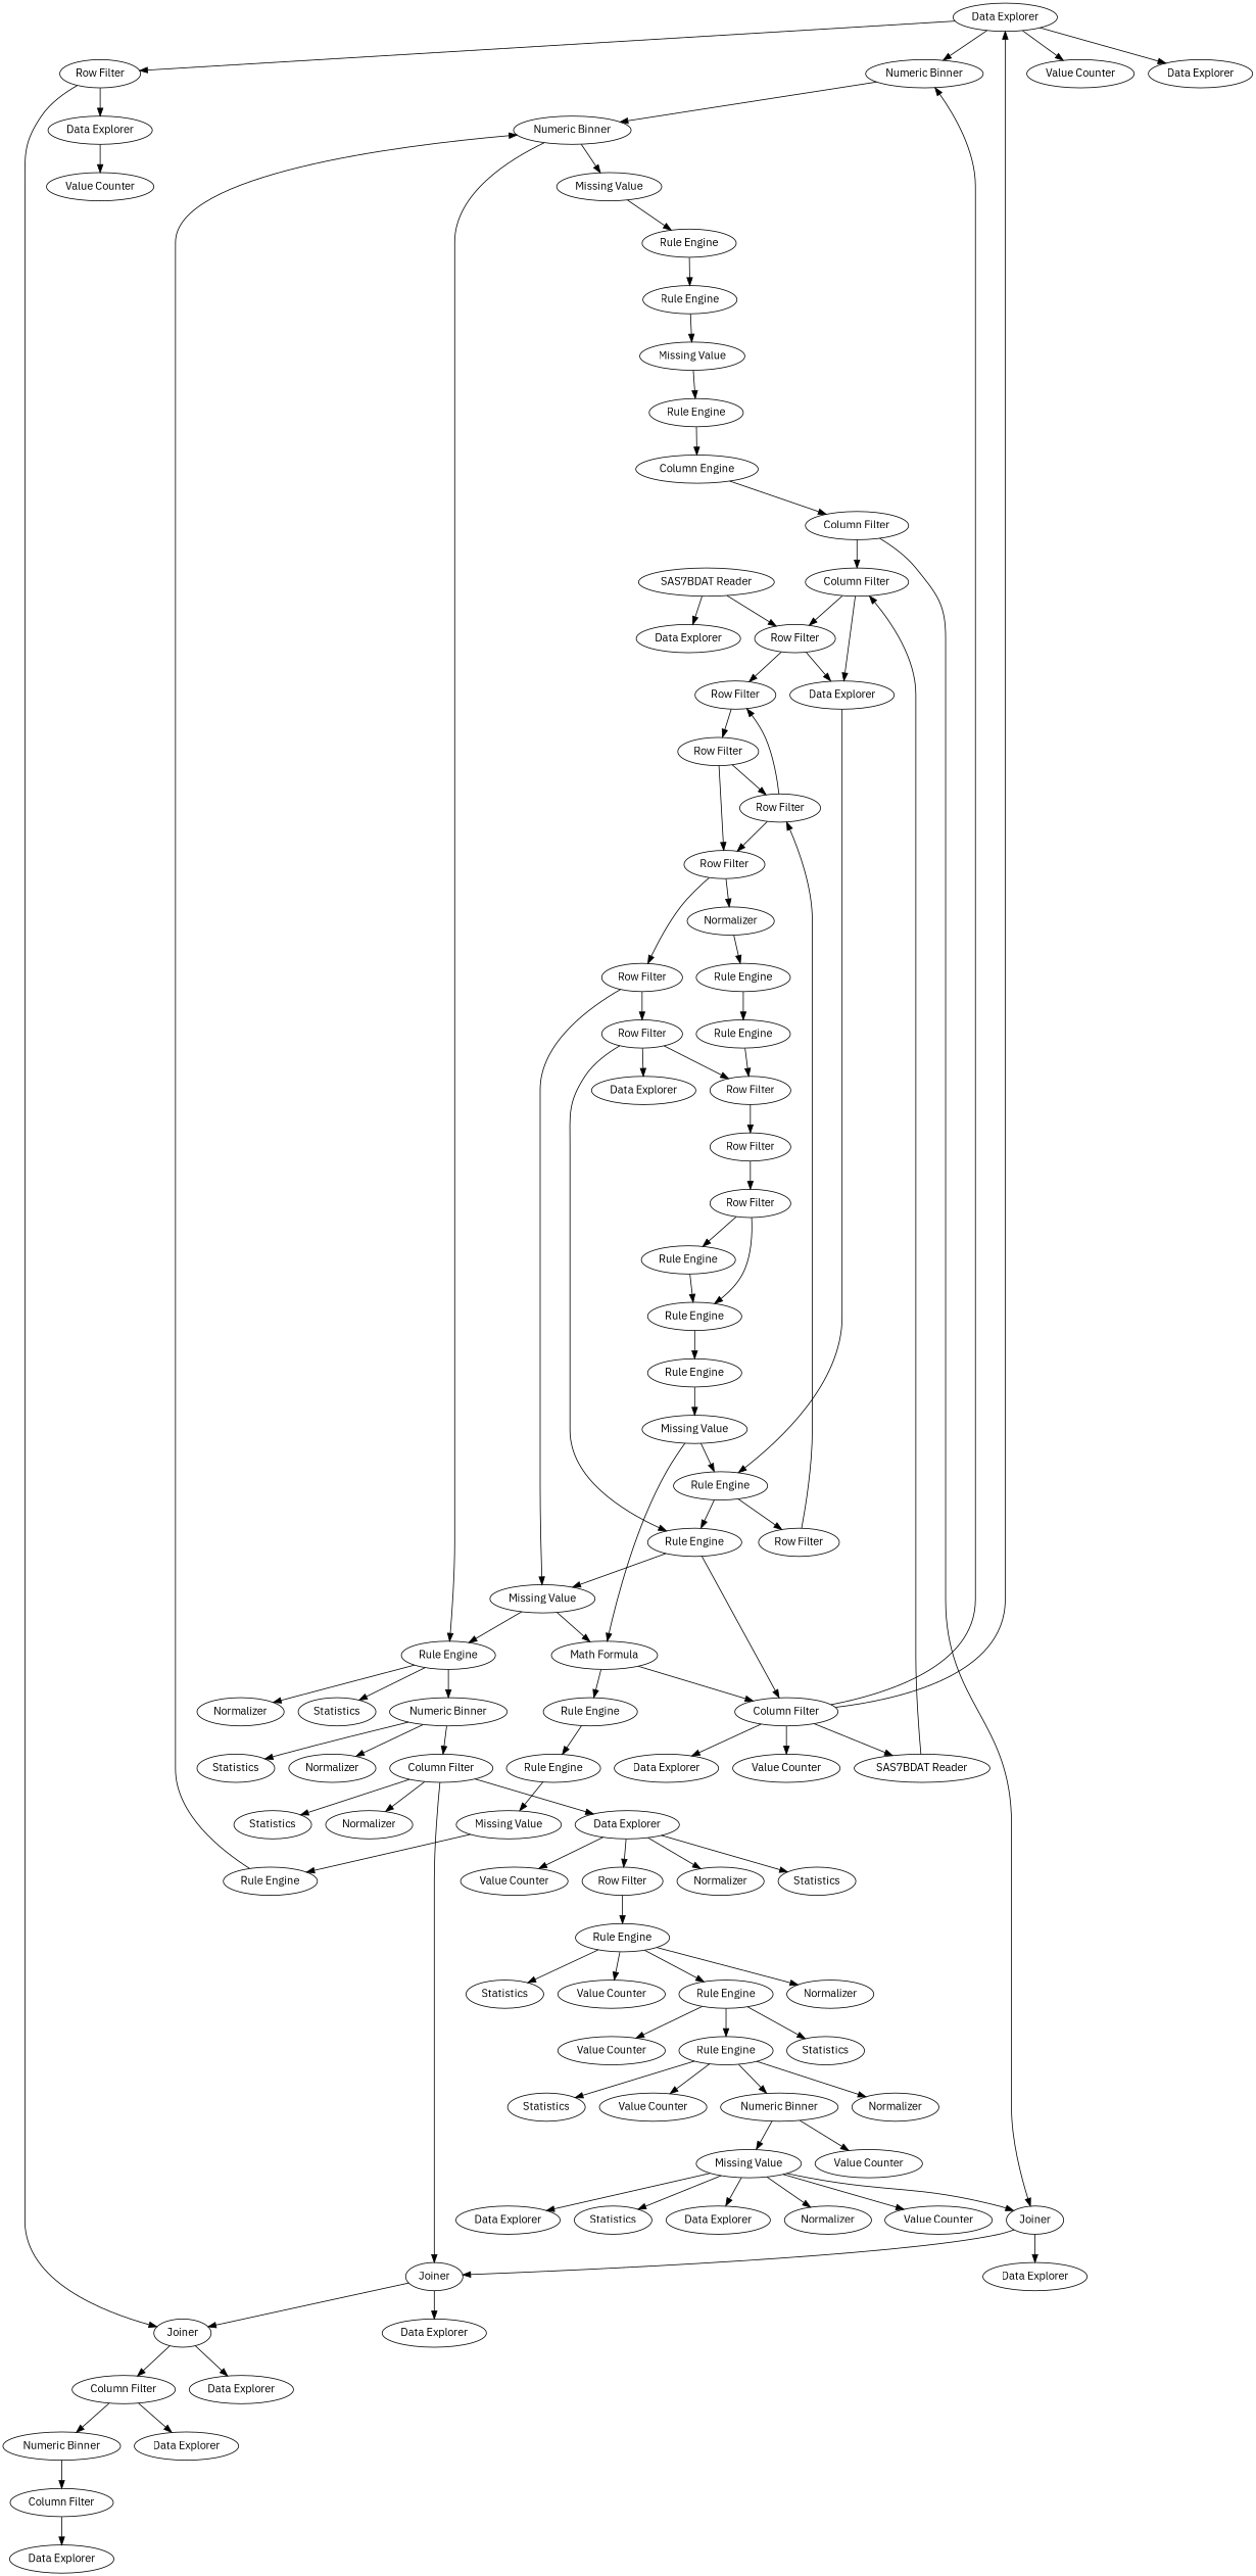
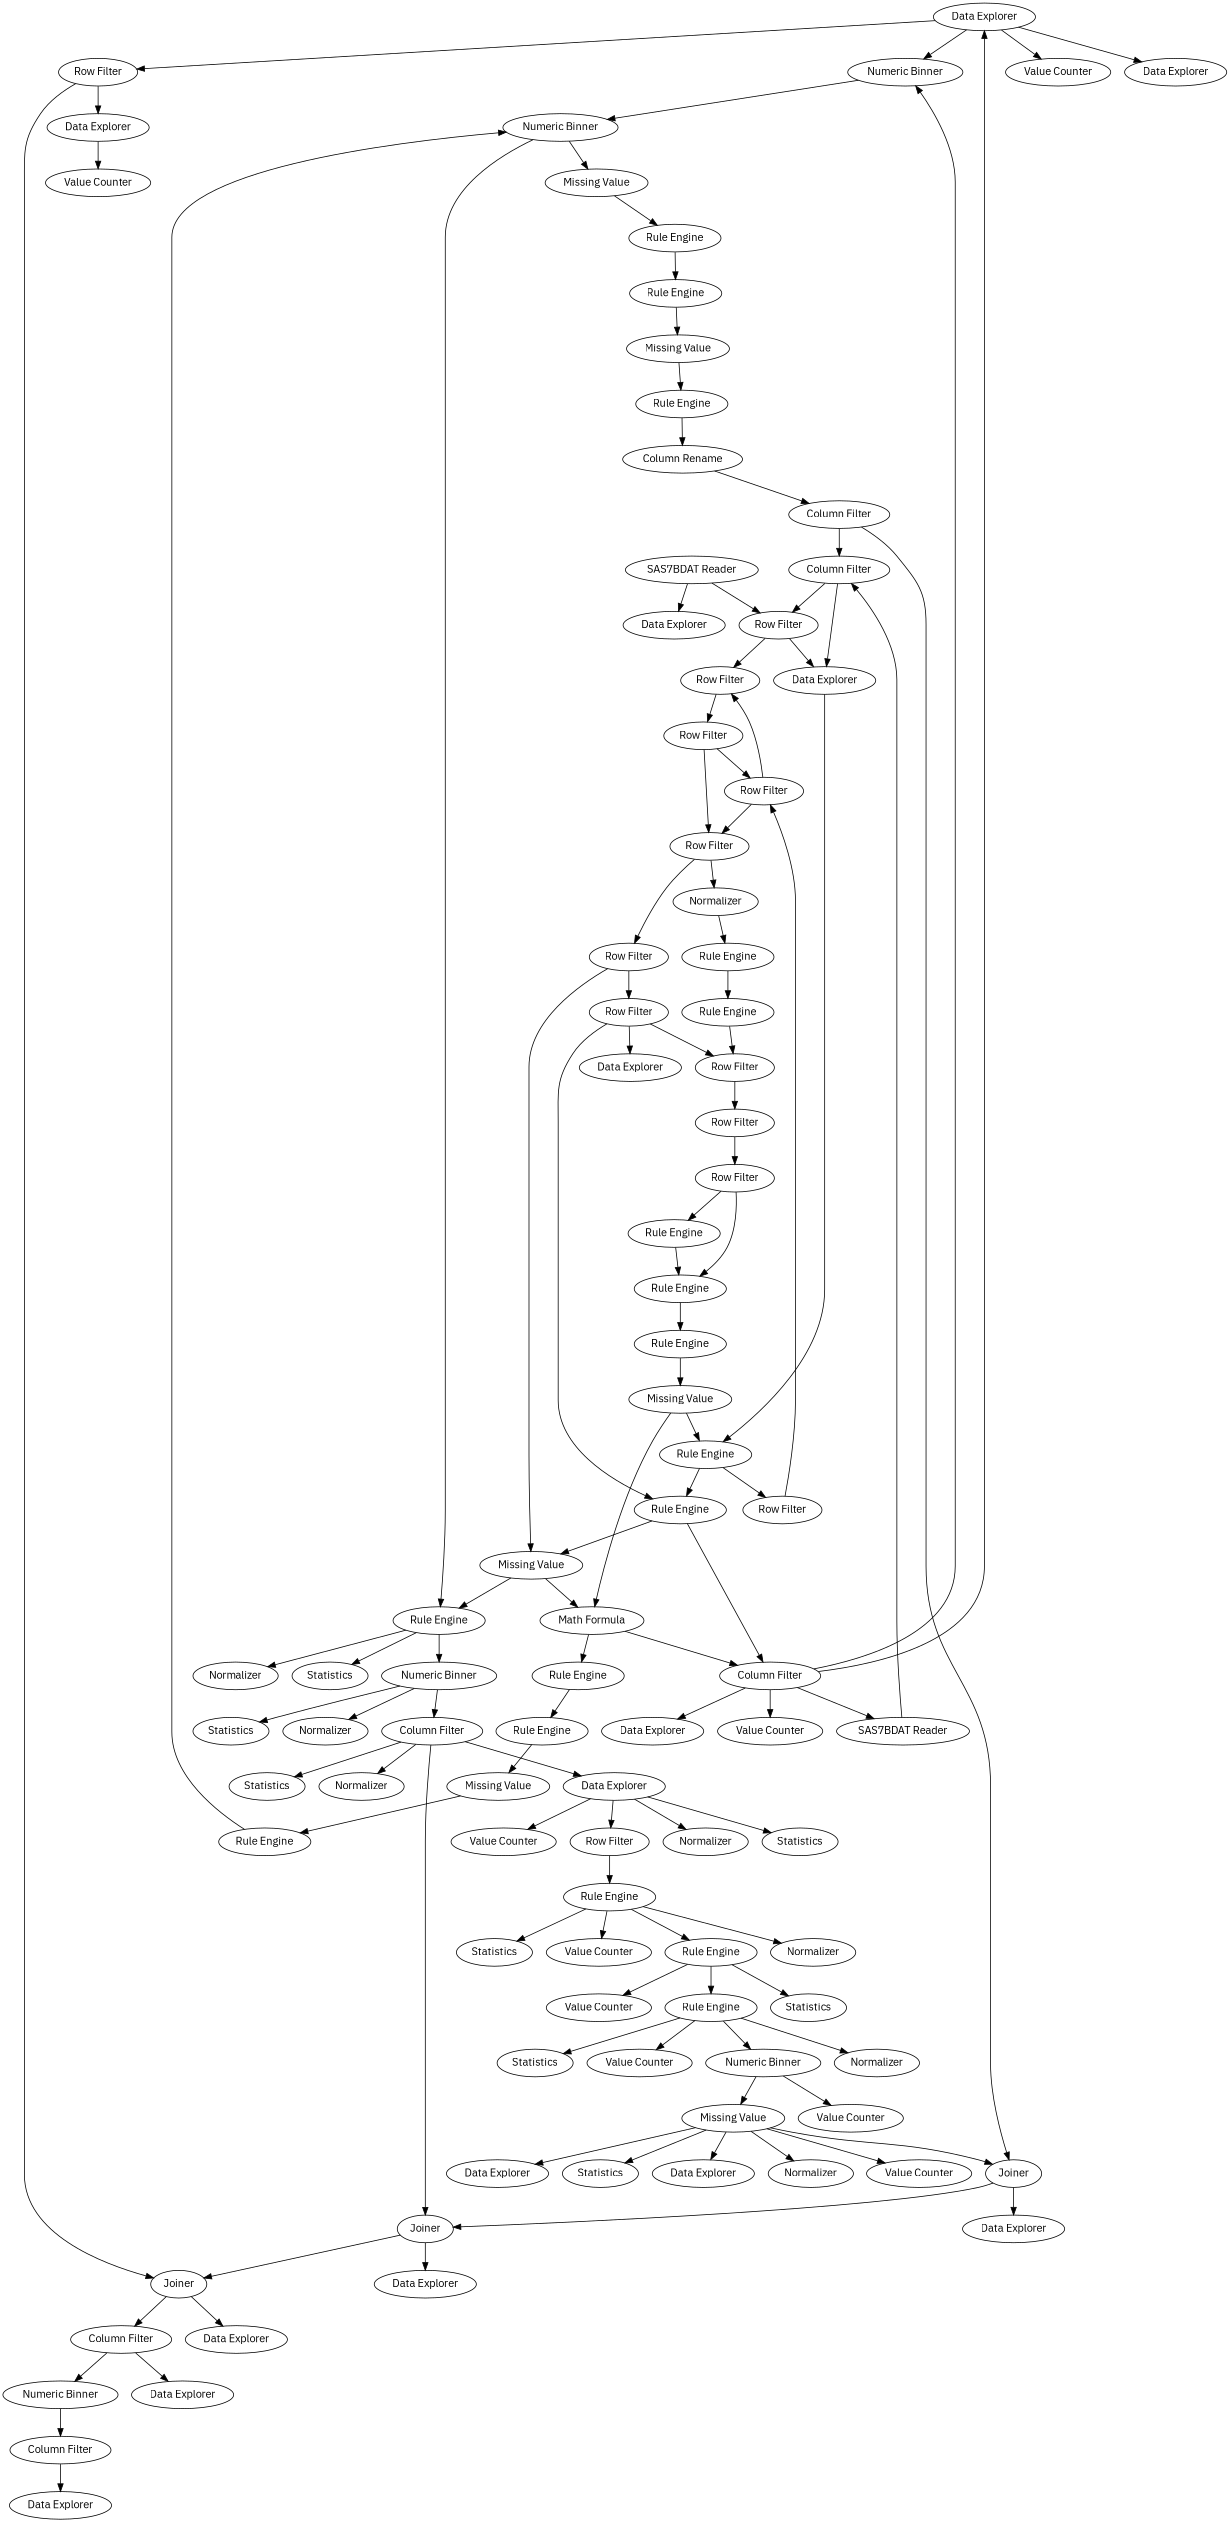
  digraph {
    rankdir=TB
    fontname="IBM Plex Sans"
    node [fontname="IBM Plex Sans"]
    edge [fontname="IBM Plex Sans"]
    n1 [label=Joiner]
    n2 [label="Column Filter"]
    n3 [label="Data Explorer"]
    n4 [label="Numeric Binner"]
    n5 [label="Data Explorer"]
    n6 [label="Missing Value"]
    n7 [label="Rule Engine"]
    n8 [label="Numeric Binner"]
    n9 [label="Numeric Binner"]
    n10 [label=Statistics]
    n11 [label="Column Filter"]
    n12 [label=Normalizer]
    n13 [label="Row Filter"]
    n14 [label="Row Filter"]
    n15 [label="Row Filter"]
    n16 [label=Normalizer]
    n17 [label="Row Filter"]
    n18 [label="Rule Engine"]
    n19 [label="Numeric Binner"]
    n20 [label="Value Counter"]
    n21 [label="Missing Value"]
-   n22 [label="Column Engine"]
+   n22 [label="Column Rename"]
    n23 [label="Column Filter"]
    n24 [label=Joiner]
    n25 [label="Column Filter"]
    n26 [label="Row Filter"]
    n27 [label="Data Explorer"]
    n28 [label="Rule Engine"]
    n29 [label="Column Filter"]
    n30 [label="Data Explorer"]
    n31 [label="Numeric Binner"]
    n32 [label="SAS7BDAT Reader"]
    n33 [label="Value Counter"]
    n34 [label="Data Explorer"]
    n35 [label="Row Filter"]
    n36 [label="Value Counter"]
    n37 [label="Data Explorer"]
    n38 [label="SAS7BDAT Reader"]
    n39 [label="Data Explorer"]
    n40 [label="Rule Engine"]
    n41 [label=Statistics]
    n42 [label="Value Counter"]
    n43 [label="Rule Engine"]
    n44 [label="Data Explorer"]
    n45 [label=Joiner]
    n46 [label=Statistics]
    n47 [label=Normalizer]
    n48 [label=Normalizer]
    n49 [label="Row Filter"]
    n50 [label=Statistics]
    n51 [label="Value Counter"]
    n52 [label="Data Explorer"]
    n53 [label="Value Counter"]
    n54 [label="Row Filter"]
    n55 [label="Row Filter"]
    n56 [label="Row Filter"]
    n57 [label="Missing Value"]
    n58 [label="Math Formula"]
    n59 [label="Rule Engine"]
    n60 [label="Missing Value"]
    n61 [label="Rule Engine"]
    n62 [label=Statistics]
    n63 [label=Normalizer]
    n64 [label="Data Explorer"]
    n65 [label="Row Filter"]
    n66 [label="Rule Engine"]
    n67 [label="Data Explorer"]
    n68 [label="Row Filter"]
    n69 [label="Column Filter"]
    n70 [label="Data Explorer"]
    n71 [label="Rule Engine"]
    n72 [label="Row Filter"]
    n73 [label="Data Explorer"]
    n74 [label="Rule Engine"]
    n75 [label=Normalizer]
    n76 [label="Value Counter"]
    n77 [label="Data Explorer"]
    n78 [label=Statistics]
    n79 [label="Data Explorer"]
    n80 [label="Rule Engine"]
    n81 [label="Rule Engine"]
    n82 [label="Missing Value"]
    n83 [label="Rule Engine"]
    n84 [label=Normalizer]
    n85 [label=Statistics]
    n86 [label="Value Counter"]
    n87 [label="Rule Engine"]
    n88 [label="Rule Engine"]
    n89 [label="Rule Engine"]
    n90 [label="Missing Value"]
    n91 [label=Normalizer]
    n92 [label=Statistics]
    n93 [label="Value Counter"]
    n94 [label="Rule Engine"]
    n1 -> n2
    n1 -> n3
    n2 -> n4
    n2 -> n5
    n4 -> n69
    n6 -> n7
    n7 -> n8
    n8 -> n61
    n8 -> n82
    n9 -> n10
    n9 -> n11
    n9 -> n12
    n11 -> n44
    n11 -> n45
    n11 -> n46
    n11 -> n47
    n13 -> n14
    n13 -> n15
    n14 -> n16
    n14 -> n17
    n15 -> n72
    n16 -> n18
    n17 -> n60
    n17 -> n65
    n18 -> n89
    n19 -> n20
    n19 -> n21
    n21 -> n24
    n21 -> n75
    n21 -> n76
    n21 -> n77
    n21 -> n78
    n21 -> n79
    n22 -> n23
    n23 -> n24
    n23 -> n25
    n24 -> n45
    n24 -> n73
    n25 -> n26
    n25 -> n27
    n26 -> n15
    n26 -> n27
    n27 -> n28
    n28 -> n66
    n28 -> n68
    n29 -> n30
    n29 -> n31
    n29 -> n32
    n29 -> n33
    n29 -> n34
    n30 -> n31
    n30 -> n35
    n30 -> n36
    n30 -> n37
    n31 -> n8
    n32 -> n25
    n35 -> n1
    n35 -> n52
    n38 -> n26
    n38 -> n39
    n40 -> n41
    n40 -> n42
    n40 -> n43
    n43 -> n19
    n43 -> n91
    n43 -> n92
    n43 -> n93
    n44 -> n48
    n44 -> n49
    n44 -> n50
    n44 -> n51
    n45 -> n1
    n45 -> n64
    n49 -> n83
    n52 -> n53
    n54 -> n55
    n55 -> n56
    n56 -> n80
    n56 -> n81
    n57 -> n28
    n57 -> n58
    n58 -> n29
    n58 -> n59
    n59 -> n71
    n60 -> n58
    n60 -> n61
    n61 -> n9
    n61 -> n62
    n61 -> n63
    n65 -> n54
    n65 -> n66
    n65 -> n67
    n66 -> n29
    n66 -> n60
    n68 -> n13
    n69 -> n70
    n71 -> n6
    n72 -> n13
    n72 -> n14
    n74 -> n57
    n80 -> n74
    n81 -> n80
    n82 -> n87
    n83 -> n40
    n83 -> n84
    n83 -> n85
    n83 -> n86
    n87 -> n88
    n88 -> n90
    n89 -> n54
    n90 -> n94
    n94 -> n22
  }
